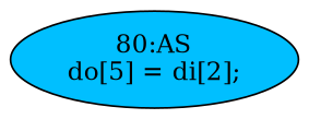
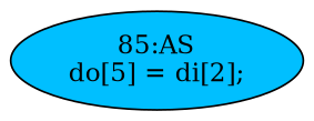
  strict digraph {
-   n1 [ast="<pyverilog.vparser.ast.Assign object at 0x7fa560c83450>" def_var="['do']" fillcolor=deepskyblue label="80:AS\ndo[5] = di[2];" statements="[]" style=filled typ=Assign use_var="['di']"]
+   n1 [ast="<pyverilog.vparser.ast.Assign object at 0x7fa560c83450>" def_var="['do']" fillcolor=deepskyblue label="85:AS\ndo[5] = di[2];" statements="[]" style=filled typ=Assign use_var="['di']"]
  }
